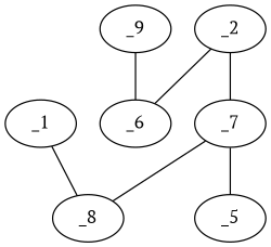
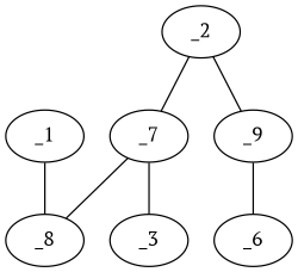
  graph {
    fontname="PT Serif"
    node [charge=0 chem=4 fontname="PT Serif" symbol="N  " x=2.866 y=0.5]
    edge [fontname="PT Serif" valence=1]
    _1 [chem=1 symbol="C  " y=1]
    _8 [x=3.7321]
-   _3 [chem=5 symbol="S  " y=2 label=_5]
+   _3 [chem=5 symbol="S  " y=2]
    _6 [x=2]
    _2 [chem=1 symbol="C  " y=-1]
    n6 [label=_9 x=2 y=-0.5]
    _7 [x=3.7321 y=-0.5]
    _1 -- _8
-   _2 -- _6
+   _2 -- n6
    _2 -- _7
    n6 -- _6
    _7 -- _8
    _7 -- _3 [valence=2]
  }
